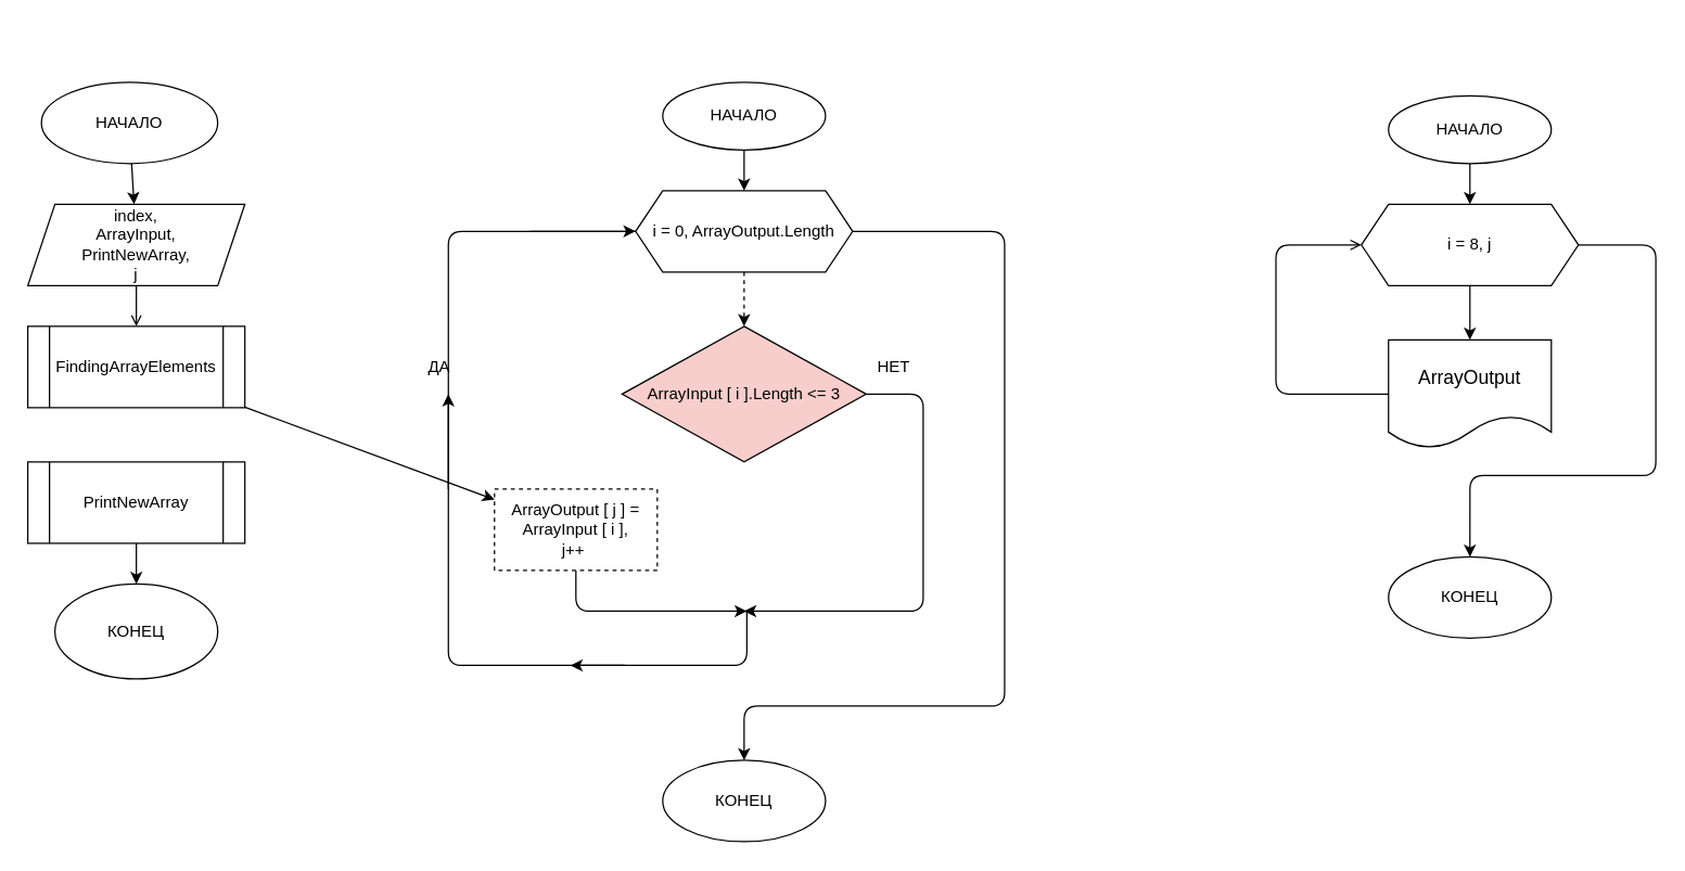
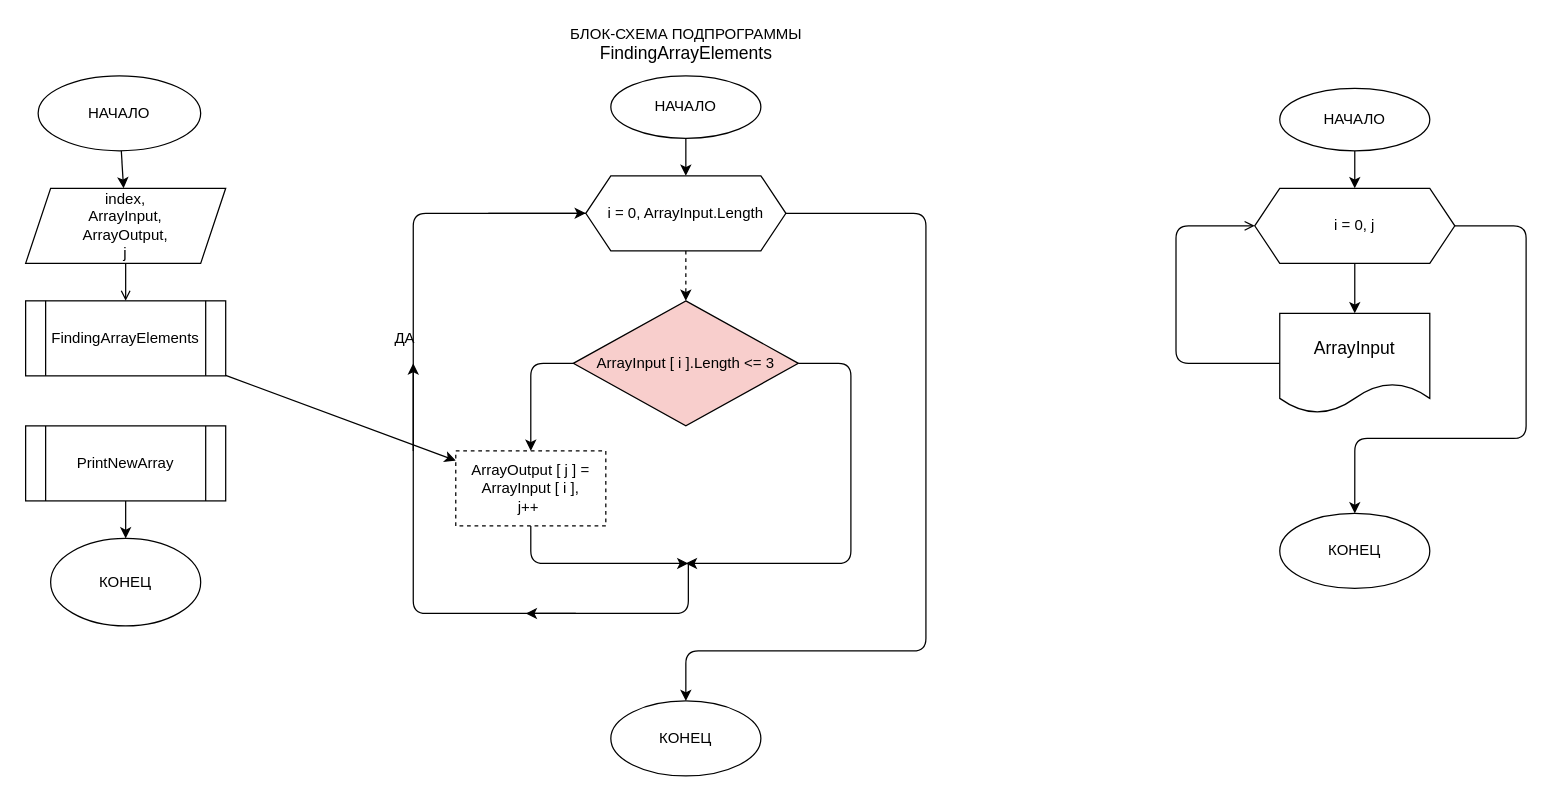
  <mxCell id="0" />
  <mxCell id="1" parent="0" />
  <mxCell id="2" value="" style="edgeStyle=none;html=1;" edge="1" parent="1" source="3" target="5"><mxGeometry relative="1" as="geometry" /></mxCell>
  <mxCell id="3" value="НАЧАЛО" style="ellipse;whiteSpace=wrap;html=1;" vertex="1" parent="1"><mxGeometry x="30" y="60" width="130" height="60" as="geometry" /></mxCell>
  <mxCell id="4" value="" style="edgeStyle=none;html=1;endArrow=open;" edge="1" parent="1" source="5" target="7"><mxGeometry relative="1" as="geometry" /></mxCell>
- <mxCell id="5" value="index,&lt;br&gt;ArrayInput,&lt;br&gt;PrintNewArray,&lt;br&gt;j" style="shape=parallelogram;perimeter=parallelogramPerimeter;whiteSpace=wrap;html=1;fixedSize=1;" vertex="1" parent="1"><mxGeometry x="20" y="150" width="160" height="60" as="geometry" /></mxCell>
+ <mxCell id="5" value="index,&lt;br&gt;ArrayInput,&lt;br&gt;ArrayOutput,&lt;br&gt;j" style="shape=parallelogram;perimeter=parallelogramPerimeter;whiteSpace=wrap;html=1;fixedSize=1;" vertex="1" parent="1"><mxGeometry x="20" y="150" width="160" height="60" as="geometry" /></mxCell>
  <mxCell id="6" value="" style="edgeStyle=none;html=1;" edge="1" parent="1" source="7" target="21"><mxGeometry relative="1" as="geometry" /></mxCell>
  <mxCell id="7" value="FindingArrayElements" style="shape=process;whiteSpace=wrap;html=1;backgroundOutline=1;" vertex="1" parent="1"><mxGeometry x="20" y="240" width="160" height="60" as="geometry" /></mxCell>
  <mxCell id="8" value="" style="edgeStyle=none;html=1;" edge="1" parent="1" source="9"><mxGeometry relative="1" as="geometry"><mxPoint x="100" y="430" as="targetPoint" /></mxGeometry></mxCell>
  <mxCell id="9" value="PrintNewArray" style="shape=process;whiteSpace=wrap;html=1;backgroundOutline=1;" vertex="1" parent="1"><mxGeometry x="20" y="340" width="160" height="60" as="geometry" /></mxCell>
  <mxCell id="10" value="КОНЕЦ" style="ellipse;whiteSpace=wrap;html=1;" vertex="1" parent="1"><mxGeometry x="40" y="430" width="120" height="70" as="geometry" /></mxCell>
+ <mxCell id="11" value="БЛОК-СХЕМА ПОДПРОГРАММЫ&lt;br&gt;&lt;font style=&quot;font-size: 14px&quot;&gt;FindingArrayElements&lt;/font&gt;" style="text;html=1;align=center;verticalAlign=middle;resizable=0;points=[];autosize=1;strokeColor=none;fillColor=none;" vertex="1" parent="1"><mxGeometry x="448" y="20" width="200" height="30" as="geometry" /></mxCell>
  <mxCell id="12" value="" style="edgeStyle=none;html=1;" edge="1" parent="1" source="13" target="16"><mxGeometry relative="1" as="geometry" /></mxCell>
  <mxCell id="13" value="НАЧАЛО" style="ellipse;whiteSpace=wrap;html=1;" vertex="1" parent="1"><mxGeometry x="488" y="60" width="120" height="50" as="geometry" /></mxCell>
  <mxCell id="14" value="" style="edgeStyle=none;html=1;dashed=1;" edge="1" parent="1" source="16" target="19"><mxGeometry relative="1" as="geometry" /></mxCell>
  <mxCell id="15" style="edgeStyle=orthogonalEdgeStyle;html=1;entryX=0.5;entryY=0;entryDx=0;entryDy=0;" edge="1" parent="1" source="16" target="28"><mxGeometry relative="1" as="geometry"><Array as="points"><mxPoint x="740" y="170" /><mxPoint x="740" y="520" /><mxPoint x="548" y="520" /></Array></mxGeometry></mxCell>
- <mxCell id="16" value="i = 0, ArrayOutput.Length" style="shape=hexagon;perimeter=hexagonPerimeter2;whiteSpace=wrap;html=1;fixedSize=1;" vertex="1" parent="1"><mxGeometry x="468" y="140" width="160" height="60" as="geometry" /></mxCell>
+ <mxCell id="16" value="i = 0, ArrayInput.Length" style="shape=hexagon;perimeter=hexagonPerimeter2;whiteSpace=wrap;html=1;fixedSize=1;" vertex="1" parent="1"><mxGeometry x="468" y="140" width="160" height="60" as="geometry" /></mxCell>
+ <mxCell id="17" value="" style="edgeStyle=none;html=1;" edge="1" parent="1" source="19" target="21"><mxGeometry relative="1" as="geometry"><Array as="points"><mxPoint x="424" y="290" /></Array></mxGeometry></mxCell>
  <mxCell id="18" value="" style="edgeStyle=none;html=1;" edge="1" parent="1" source="19"><mxGeometry relative="1" as="geometry"><mxPoint x="548" y="450" as="targetPoint" /><Array as="points"><mxPoint x="680" y="290" /><mxPoint x="680" y="370" /><mxPoint x="680" y="450" /></Array></mxGeometry></mxCell>
  <mxCell id="19" value="ArrayInput [ i ].Length &amp;lt;= 3" style="rhombus;whiteSpace=wrap;html=1;fillColor=#f8cecc;" vertex="1" parent="1"><mxGeometry x="458" y="240" width="180" height="100" as="geometry" /></mxCell>
  <mxCell id="20" style="edgeStyle=none;html=1;" edge="1" parent="1" source="21"><mxGeometry relative="1" as="geometry"><mxPoint x="550" y="450" as="targetPoint" /><Array as="points"><mxPoint x="424" y="450" /></Array></mxGeometry></mxCell>
  <mxCell id="21" value="ArrayOutput [ j ] = ArrayInput [ i ],&lt;br&gt;j++&amp;nbsp;" style="whiteSpace=wrap;html=1;dashed=1;" vertex="1" parent="1"><mxGeometry x="364" y="360" width="120" height="60" as="geometry" /></mxCell>
  <mxCell id="22" value="ДА" style="text;html=1;align=center;verticalAlign=middle;resizable=0;points=[];autosize=1;strokeColor=none;fillColor=none;" vertex="1" parent="1"><mxGeometry x="308" y="260" width="30" height="20" as="geometry" /></mxCell>
- <mxCell id="23" value="НЕТ" style="text;html=1;align=center;verticalAlign=middle;resizable=0;points=[];autosize=1;strokeColor=none;fillColor=none;" vertex="1" parent="1"><mxGeometry x="638" y="260" width="40" height="20" as="geometry" /></mxCell>
  <mxCell id="24" value="" style="endArrow=none;html=1;edgeStyle=orthogonalEdgeStyle;exitX=0;exitY=0.5;exitDx=0;exitDy=0;" edge="1" parent="1" source="16"><mxGeometry width="50" height="50" relative="1" as="geometry"><mxPoint x="340" y="480" as="sourcePoint" /><mxPoint x="550" y="450" as="targetPoint" /><Array as="points"><mxPoint x="330" y="170" /><mxPoint x="330" y="490" /><mxPoint x="550" y="490" /></Array></mxGeometry></mxCell>
  <mxCell id="25" value="" style="endArrow=classic;html=1;" edge="1" parent="1"><mxGeometry width="50" height="50" relative="1" as="geometry"><mxPoint x="390" y="170" as="sourcePoint" /><mxPoint x="468" y="170" as="targetPoint" /></mxGeometry></mxCell>
  <mxCell id="26" value="" style="endArrow=classic;html=1;" edge="1" parent="1"><mxGeometry width="50" height="50" relative="1" as="geometry"><mxPoint x="330" y="360" as="sourcePoint" /><mxPoint x="330" y="290" as="targetPoint" /></mxGeometry></mxCell>
  <mxCell id="27" value="" style="endArrow=classic;html=1;" edge="1" parent="1"><mxGeometry width="50" height="50" relative="1" as="geometry"><mxPoint x="460" y="490" as="sourcePoint" /><mxPoint x="420" y="490" as="targetPoint" /></mxGeometry></mxCell>
  <mxCell id="28" value="КОНЕЦ" style="ellipse;whiteSpace=wrap;html=1;" vertex="1" parent="1"><mxGeometry x="488" y="560" width="120" height="60" as="geometry" /></mxCell>
  <mxCell id="29" value="" style="edgeStyle=none;html=1;" edge="1" source="30" target="33" parent="1"><mxGeometry relative="1" as="geometry" /></mxCell>
  <mxCell id="30" value="НАЧАЛО" style="ellipse;whiteSpace=wrap;html=1;" vertex="1" parent="1"><mxGeometry x="1022.97" y="70" width="120" height="50" as="geometry" /></mxCell>
  <mxCell id="31" value="" style="edgeStyle=none;html=1;" edge="1" source="33" parent="1"><mxGeometry relative="1" as="geometry"><mxPoint x="1082.97" y="250" as="targetPoint" /></mxGeometry></mxCell>
  <mxCell id="32" style="edgeStyle=orthogonalEdgeStyle;html=1;entryX=0.5;entryY=0;entryDx=0;entryDy=0;" edge="1" source="33" target="34" parent="1"><mxGeometry relative="1" as="geometry"><Array as="points"><mxPoint x="1220" y="180" /><mxPoint x="1220" y="350" /><mxPoint x="1083" y="350" /></Array></mxGeometry></mxCell>
- <mxCell id="33" value="i = 8, j" style="shape=hexagon;perimeter=hexagonPerimeter2;whiteSpace=wrap;html=1;fixedSize=1;" vertex="1" parent="1"><mxGeometry x="1002.97" y="150" width="160" height="60" as="geometry" /></mxCell>
+ <mxCell id="33" value="i = 0, j" style="shape=hexagon;perimeter=hexagonPerimeter2;whiteSpace=wrap;html=1;fixedSize=1;" vertex="1" parent="1"><mxGeometry x="1002.97" y="150" width="160" height="60" as="geometry" /></mxCell>
  <mxCell id="34" value="КОНЕЦ" style="ellipse;whiteSpace=wrap;html=1;" vertex="1" parent="1"><mxGeometry x="1022.97" y="410" width="120" height="60" as="geometry" /></mxCell>
  <mxCell id="35" style="edgeStyle=orthogonalEdgeStyle;html=1;entryX=0;entryY=0.5;entryDx=0;entryDy=0;fontSize=14;endArrow=open;" edge="1" parent="1" source="36" target="33"><mxGeometry relative="1" as="geometry"><Array as="points"><mxPoint x="940" y="290" /><mxPoint x="940" y="180" /></Array></mxGeometry></mxCell>
- <mxCell id="36" value="ArrayOutput" style="shape=document;whiteSpace=wrap;html=1;boundedLbl=1;fontSize=14;" vertex="1" parent="1"><mxGeometry x="1022.97" y="250" width="120" height="80" as="geometry" /></mxCell>
+ <mxCell id="36" value="ArrayInput" style="shape=document;whiteSpace=wrap;html=1;boundedLbl=1;fontSize=14;" vertex="1" parent="1"><mxGeometry x="1022.97" y="250" width="120" height="80" as="geometry" /></mxCell>
